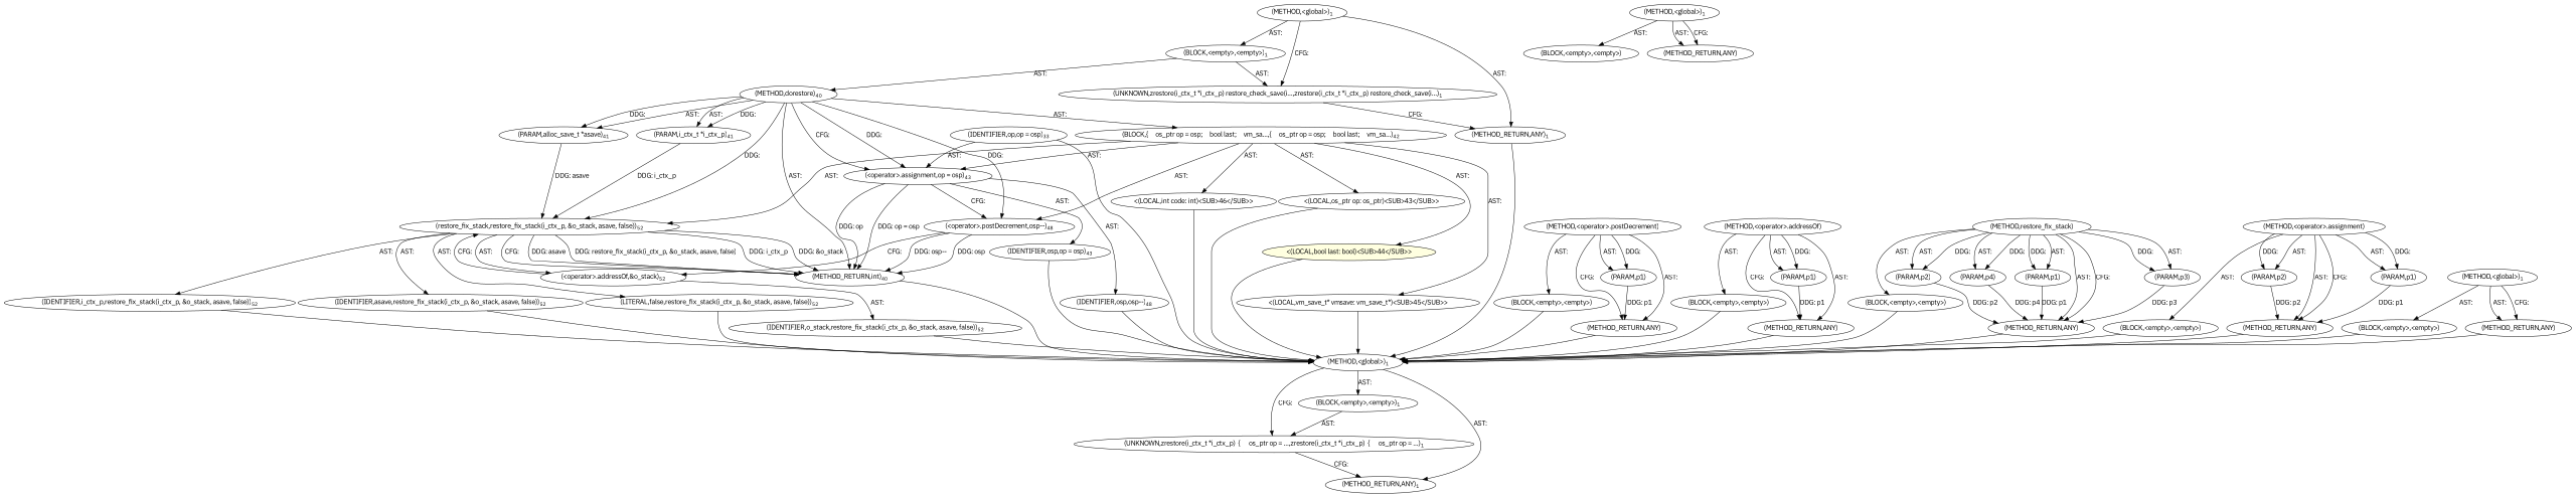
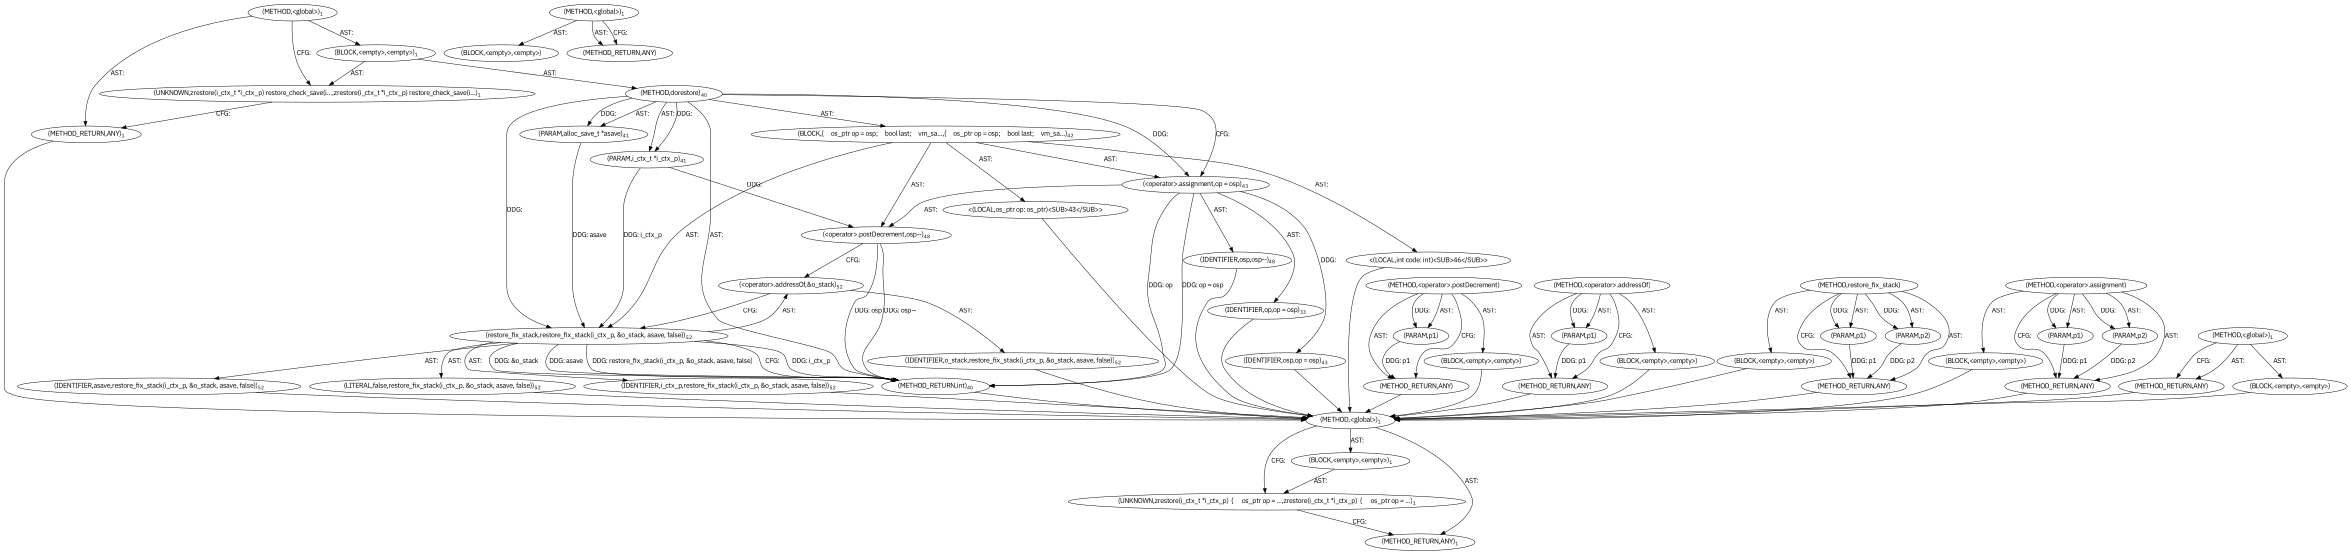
  digraph {
    fontname="IBM Plex Sans"
    node [fontname="IBM Plex Sans"]
    edge [fontname="IBM Plex Sans"]
    n1 [label=<(METHOD,&lt;global&gt;)<SUB>1</SUB>>]
    n2 [label=<(BLOCK,&lt;empty&gt;,&lt;empty&gt;)<SUB>1</SUB>>]
    n3 [label=<(UNKNOWN,zrestore(i_ctx_t *i_ctx_p)  {      os_ptr op = ...,zrestore(i_ctx_t *i_ctx_p)  {      os_ptr op = ...)<SUB>1</SUB>>]
    n4 [label=<(METHOD_RETURN,ANY)<SUB>1</SUB>>]
    n5 [label=<(METHOD,&lt;global&gt;)<SUB>1</SUB>>]
    n6 [label=<(BLOCK,&lt;empty&gt;,&lt;empty&gt;)>]
    n7 [label=<(METHOD_RETURN,ANY)>]
    n8 [label=<(METHOD,&lt;global&gt;)<SUB>1</SUB>>]
    n9 [label=<(BLOCK,&lt;empty&gt;,&lt;empty&gt;)<SUB>1</SUB>>]
    n10 [label=<(UNKNOWN,zrestore(i_ctx_t *i_ctx_p) restore_check_save(i...,zrestore(i_ctx_t *i_ctx_p) restore_check_save(i...)<SUB>1</SUB>>]
    n11 [label=<(METHOD_RETURN,ANY)<SUB>1</SUB>>]
    n12 [label=<(METHOD,dorestore)<SUB>40</SUB>>]
    n13 [label=<(PARAM,i_ctx_t *i_ctx_p)<SUB>41</SUB>>]
    n14 [label=<(PARAM,alloc_save_t *asave)<SUB>41</SUB>>]
    n15 [label=<(BLOCK,{     os_ptr op = osp;     bool last;     vm_sa...,{     os_ptr op = osp;     bool last;     vm_sa...)<SUB>42</SUB>>]
    n16 [label=<(&lt;operator&gt;.assignment,op = osp)<SUB>43</SUB>>]
    n17 [label=<(&lt;operator&gt;.postDecrement,osp--)<SUB>48</SUB>>]
    n18 [label=<(restore_fix_stack,restore_fix_stack(i_ctx_p, &amp;o_stack, asave, false))<SUB>52</SUB>>]
    n19 [label=<(METHOD_RETURN,int)<SUB>40</SUB>>]
    n20 [fillcolor=white label="<(LOCAL,os_ptr op: os_ptr)<SUB>43</SUB>>" style=filled]
-   n21 [fillcolor=lightyellow label="<(LOCAL,bool last: bool)<SUB>44</SUB>>" style=filled]
-   n22 [fillcolor=white label="<(LOCAL,vm_save_t* vmsave: vm_save_t*)<SUB>45</SUB>>" style=filled]
    n23 [fillcolor=white label="<(LOCAL,int code: int)<SUB>46</SUB>>" style=filled]
    n24 [label=<(IDENTIFIER,op,op = osp)<SUB>33</SUB>>]
    n25 [label=<(IDENTIFIER,osp,op = osp)<SUB>43</SUB>>]
    n26 [label=<(IDENTIFIER,osp,osp--)<SUB>48</SUB>>]
    n27 [label=<(&lt;operator&gt;.addressOf,&amp;o_stack)<SUB>52</SUB>>]
    n28 [label=<(IDENTIFIER,i_ctx_p,restore_fix_stack(i_ctx_p, &amp;o_stack, asave, false))<SUB>52</SUB>>]
    n29 [label=<(IDENTIFIER,asave,restore_fix_stack(i_ctx_p, &amp;o_stack, asave, false))<SUB>52</SUB>>]
    n30 [label=<(LITERAL,false,restore_fix_stack(i_ctx_p, &amp;o_stack, asave, false))<SUB>52</SUB>>]
    n31 [label=<(IDENTIFIER,o_stack,restore_fix_stack(i_ctx_p, &amp;o_stack, asave, false))<SUB>52</SUB>>]
    n32 [label=<(METHOD,&lt;operator&gt;.postDecrement)>]
    n33 [label=<(PARAM,p1)>]
    n34 [label=<(BLOCK,&lt;empty&gt;,&lt;empty&gt;)>]
    n35 [label=<(METHOD_RETURN,ANY)>]
    n36 [label=<(METHOD,&lt;operator&gt;.addressOf)>]
    n37 [label=<(PARAM,p1)>]
    n38 [label=<(BLOCK,&lt;empty&gt;,&lt;empty&gt;)>]
    n39 [label=<(METHOD_RETURN,ANY)>]
    n40 [label=<(METHOD,restore_fix_stack)>]
    n41 [label=<(PARAM,p1)>]
    n42 [label=<(PARAM,p2)>]
-   n43 [label=<(PARAM,p3)>]
-   n44 [label=<(PARAM,p4)>]
    n45 [label=<(BLOCK,&lt;empty&gt;,&lt;empty&gt;)>]
    n46 [label=<(METHOD_RETURN,ANY)>]
    n47 [label=<(METHOD,&lt;operator&gt;.assignment)>]
    n48 [label=<(PARAM,p1)>]
    n49 [label=<(PARAM,p2)>]
    n50 [label=<(BLOCK,&lt;empty&gt;,&lt;empty&gt;)>]
    n51 [label=<(METHOD_RETURN,ANY)>]
    n52 [label=<(METHOD,&lt;global&gt;)<SUB>1</SUB>>]
    n53 [label=<(BLOCK,&lt;empty&gt;,&lt;empty&gt;)>]
    n54 [label=<(METHOD_RETURN,ANY)>]
    n1 -> n2 [label="AST: "]
    n1 -> n3 [label="CFG: "]
    n1 -> n4 [label="AST: "]
    n2 -> n3 [label="AST: "]
    n3 -> n4 [label="CFG: "]
    n5 -> n6 [label="AST: "]
    n5 -> n7 [label="AST: "]
    n5 -> n7 [label="CFG: "]
    n8 -> n9 [label="AST: "]
    n8 -> n10 [label="CFG: "]
    n8 -> n11 [label="AST: "]
    n9 -> n10 [label="AST: "]
    n9 -> n12 [label="AST: "]
    n10 -> n11 [label="CFG: "]
    n11 -> n1
    n12 -> n13 [label="AST: "]
    n12 -> n13 [label="DDG: "]
    n12 -> n14 [label="AST: "]
    n12 -> n14 [label="DDG: "]
    n12 -> n15 [label="AST: "]
    n12 -> n16 [label="CFG: "]
    n12 -> n16 [label="DDG: "]
-   n12 -> n17 [label="DDG: "]
+   n13 -> n17 [label="DDG: "]
    n12 -> n18 [label="DDG: "]
    n12 -> n19 [label="AST: "]
    n13 -> n18 [label="DDG: i_ctx_p"]
    n14 -> n18 [label="DDG: asave"]
    n15 -> n16 [label="AST: "]
    n15 -> n17 [label="AST: "]
    n15 -> n18 [label="AST: "]
    n15 -> n20 [label="AST: "]
-   n15 -> n21 [label="AST: "]
-   n15 -> n22 [label="AST: "]
    n15 -> n23 [label="AST: "]
-   n16 -> n17 [label="CFG: "]
+   n16 -> n17 [label="AST: "]
    n16 -> n19 [label="DDG: op"]
    n16 -> n19 [label="DDG: op = osp"]
-   n24 -> n16 [label="AST: "]
-   n16 -> n25 [label="AST: "]
+   n16 -> n24 [label="AST: "]
+   n16 -> n25 [label="DDG: "]
    n16 -> n26 [label="AST: "]
    n17 -> n19 [label="DDG: osp"]
    n17 -> n19 [label="DDG: osp--"]
    n17 -> n27 [label="CFG: "]
    n18 -> n19 [label="CFG: "]
    n18 -> n19 [label="DDG: i_ctx_p"]
    n18 -> n19 [label="DDG: &amp;o_stack"]
    n18 -> n19 [label="DDG: asave"]
    n18 -> n19 [label="DDG: restore_fix_stack(i_ctx_p, &amp;o_stack, asave, false)"]
    n18 -> n27 [label="AST: "]
    n18 -> n28 [label="AST: "]
    n18 -> n29 [label="AST: "]
    n18 -> n30 [label="AST: "]
    n19 -> n1
    n20 -> n1
-   n21 -> n1
-   n22 -> n1
    n23 -> n1
    n24 -> n1
    n25 -> n1
    n26 -> n1
    n27 -> n18 [label="CFG: "]
    n27 -> n31 [label="AST: "]
    n28 -> n1
    n29 -> n1
    n30 -> n1
    n31 -> n1
    n32 -> n33 [label="AST: "]
    n32 -> n33 [label="DDG: "]
    n32 -> n34 [label="AST: "]
    n32 -> n35 [label="AST: "]
    n32 -> n35 [label="CFG: "]
    n33 -> n35 [label="DDG: p1"]
    n34 -> n1
    n35 -> n1
    n36 -> n37 [label="AST: "]
    n36 -> n37 [label="DDG: "]
    n36 -> n38 [label="AST: "]
    n36 -> n39 [label="AST: "]
    n36 -> n39 [label="CFG: "]
    n37 -> n39 [label="DDG: p1"]
    n38 -> n1
    n39 -> n1
    n40 -> n41 [label="AST: "]
    n40 -> n41 [label="DDG: "]
    n40 -> n42 [label="AST: "]
    n40 -> n42 [label="DDG: "]
-   n40 -> n43 [label="AST: "]
-   n40 -> n43 [label="DDG: "]
-   n40 -> n44 [label="AST: "]
-   n40 -> n44 [label="DDG: "]
    n40 -> n45 [label="AST: "]
    n40 -> n46 [label="AST: "]
    n40 -> n46 [label="CFG: "]
    n41 -> n46 [label="DDG: p1"]
    n42 -> n46 [label="DDG: p2"]
-   n43 -> n46 [label="DDG: p3"]
-   n44 -> n46 [label="DDG: p4"]
    n45 -> n1
    n46 -> n1
    n47 -> n48 [label="AST: "]
    n47 -> n48 [label="DDG: "]
    n47 -> n49 [label="AST: "]
    n47 -> n49 [label="DDG: "]
    n47 -> n50 [label="AST: "]
    n47 -> n51 [label="AST: "]
    n47 -> n51 [label="CFG: "]
    n48 -> n51 [label="DDG: p1"]
    n49 -> n51 [label="DDG: p2"]
    n50 -> n1
    n51 -> n1
    n52 -> n53 [label="AST: "]
    n52 -> n54 [label="AST: "]
    n52 -> n54 [label="CFG: "]
    n53 -> n1
    n54 -> n1
  }
